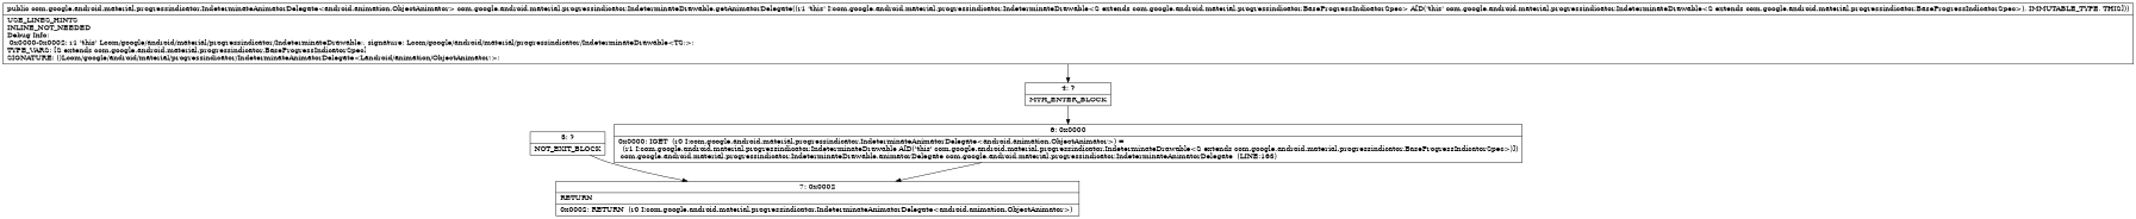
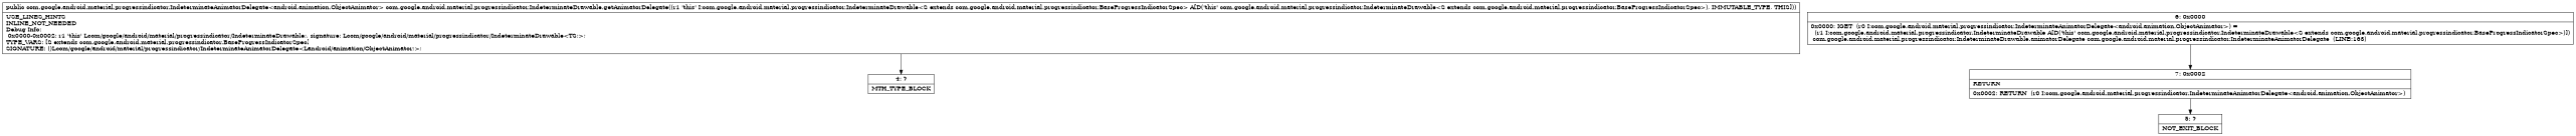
  digraph {
    node [shape=record]
-   n1 [label="{4\:\ ?|MTH_ENTER_BLOCK\l}"]
+   n1 [label="{4\:\ ?|MTH_TYPE_BLOCK\l}"]
    n2 [label="{6\:\ 0x0000|0x0000: IGET  (r0 I:com.google.android.material.progressindicator.IndeterminateAnimatorDelegate\<android.animation.ObjectAnimator\>) = \l  (r1 I:com.google.android.material.progressindicator.IndeterminateDrawable A[D('this' com.google.android.material.progressindicator.IndeterminateDrawable\<S extends com.google.android.material.progressindicator.BaseProgressIndicatorSpec\>)])\l com.google.android.material.progressindicator.IndeterminateDrawable.animatorDelegate com.google.android.material.progressindicator.IndeterminateAnimatorDelegate  (LINE:163)\l}"]
    n3 [label="{7\:\ 0x0002|RETURN\l|0x0002: RETURN  (r0 I:com.google.android.material.progressindicator.IndeterminateAnimatorDelegate\<android.animation.ObjectAnimator\>) \l}"]
    n4 [label="{5\:\ ?|NOT_EXIT_BLOCK\l}"]
    n5 [label="{public com.google.android.material.progressindicator.IndeterminateAnimatorDelegate\<android.animation.ObjectAnimator\> com.google.android.material.progressindicator.IndeterminateDrawable.getAnimatorDelegate((r1 'this' I:com.google.android.material.progressindicator.IndeterminateDrawable\<S extends com.google.android.material.progressindicator.BaseProgressIndicatorSpec\> A[D('this' com.google.android.material.progressindicator.IndeterminateDrawable\<S extends com.google.android.material.progressindicator.BaseProgressIndicatorSpec\>), IMMUTABLE_TYPE, THIS]))  | USE_LINES_HINTS\lINLINE_NOT_NEEDED\lDebug Info:\l  0x0000\-0x0002: r1 'this' Lcom\/google\/android\/material\/progressindicator\/IndeterminateDrawable;, signature: Lcom\/google\/android\/material\/progressindicator\/IndeterminateDrawable\<TS;\>;\lTYPE_VARS: [S extends com.google.android.material.progressindicator.BaseProgressIndicatorSpec]\lSIGNATURE: ()Lcom\/google\/android\/material\/progressindicator\/IndeterminateAnimatorDelegate\<Landroid\/animation\/ObjectAnimator;\>;\l}"]
-   n1 -> n2
    n2 -> n3
-   n4 -> n3
+   n3 -> n4
    n5 -> n1
  }
